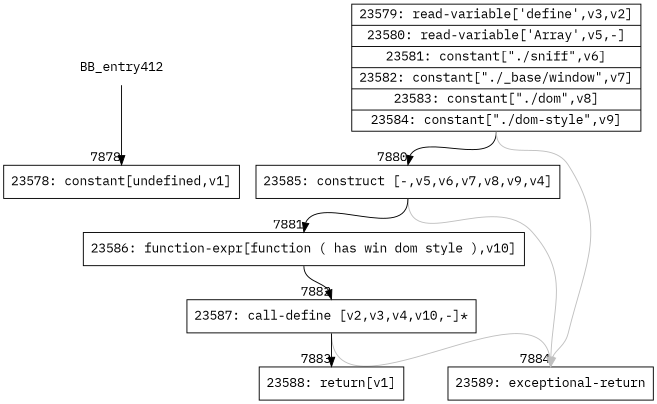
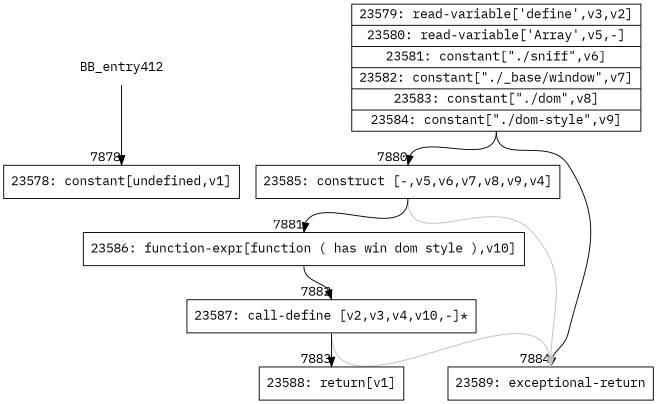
  digraph {
    fontname="IBM Plex Mono"
    rankdir=TD
    node [fontname="IBM Plex Mono" shape=record]
    edge [fontname="IBM Plex Mono" headport=n tailport=s]
    n1 [label=BB_entry412 shape=none]
    n2 [label="{23578: constant[undefined,v1]}"]
    n3 [label="{23579: read-variable['define',v3,v2]|23580: read-variable['Array',v5,-]|23581: constant[\"./sniff\",v6]|23582: constant[\"./_base/window\",v7]|23583: constant[\"./dom\",v8]|23584: constant[\"./dom-style\",v9]}"]
    n4 [label="{23585: construct [-,v5,v6,v7,v8,v9,v4]}"]
    n5 [label="{23589: exceptional-return}"]
    n6 [label="{23586: function-expr[function ( has win dom style ),v10]}"]
    n7 [label="{23587: call-define [v2,v3,v4,v10,-]*}"]
    n8 [label="{23588: return[v1]}"]
    n1 -> n2 [headlabel="    7878"]
    n3 -> n4 [headlabel="      7880"]
-   n3 -> n5 [color=gray headlabel="      7884"]
+   n3 -> n5 [color=black headlabel="      7884"]
    n4 -> n5 [color=gray]
    n4 -> n6 [headlabel="      7881"]
    n6 -> n7 [headlabel="      7882"]
    n7 -> n5 [color=gray]
    n7 -> n8 [headlabel="      7883"]
  }
